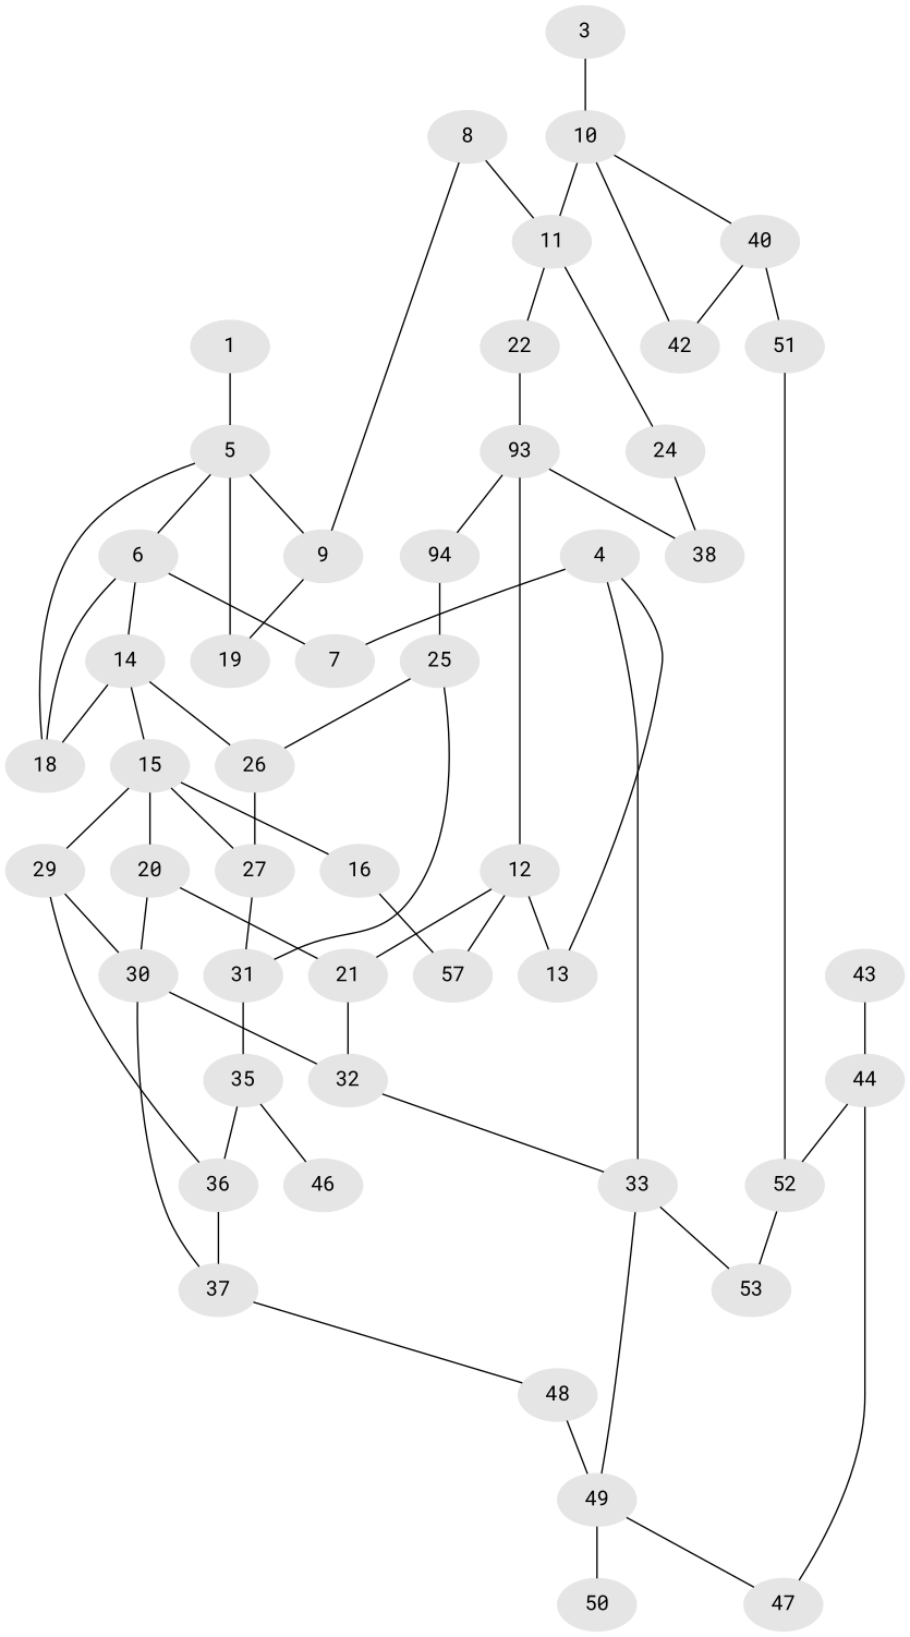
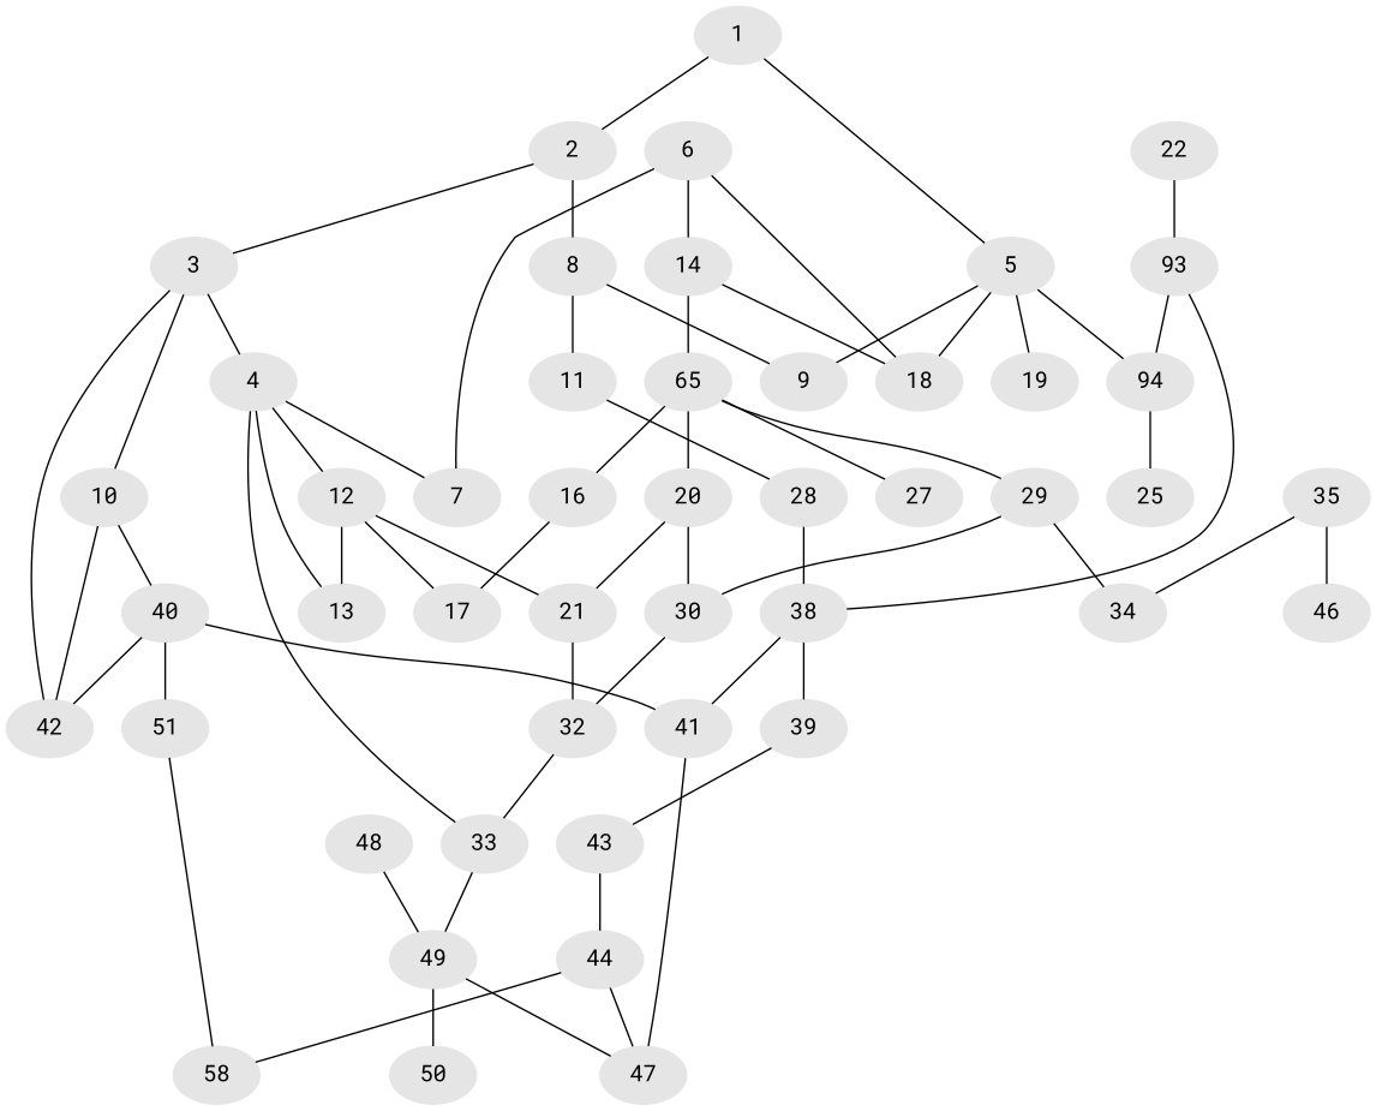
  graph {
    fontname="Roboto Mono"
    node [color=gray90 fontname="Roboto Mono" style=filled]
    edge [fontname="Roboto Mono" weight=1.0]
    1
+   2
    5
    3
    8
    6
    9
    18
    19
    4
    10
    42
    11
    7
    12
    13
    33
    40
-   17 [label=57]
+   17
    21
    49
-   53
    14
-   15
-   26
+   15 [label=65]
    22
-   28 [label=24]
+   28
+   41
    51
    n30 [label=93]
    38
    32
    16
    20
    27
    29
    30
-   31
-   36
+   36 [label=34]
    25
-   37
    n42 [label=94]
+   39
    35
    48
    46
    47
    50
    43
    44
-   52
+   52 [label=58]
+   1 -- 2
    1 -- 5
-   5 -- 6
+   2 -- 3
+   2 -- 8
+   5 -- n42
    5 -- 9
    5 -- 18
    5 -- 19 [weight=2.0]
+   3 -- 4
    3 -- 10
+   3 -- 42
    8 -- 9 [weight=2.0]
    8 -- 11 [weight=2.0]
    6 -- 18
    6 -- 7 [weight=2.0]
    6 -- 14 [weight=2.0]
-   9 -- 19
    4 -- 7
-   n30 -- 12
+   4 -- 12
    4 -- 13
    4 -- 33
    10 -- 42
-   10 -- 11 [weight=2.0]
    10 -- 40
-   11 -- 22
    11 -- 28
    12 -- 13 [weight=2.0]
    12 -- 17 [weight=2.0]
    12 -- 21
    33 -- 49
-   33 -- 53
    40 -- 42
+   40 -- 41 [weight=2.0]
    40 -- 51 [weight=2.0]
    21 -- 32
    49 -- 47
    49 -- 50 [weight=2.0]
    14 -- 18
    14 -- 15
-   14 -- 26
    15 -- 16 [weight=2.0]
    15 -- 20
    15 -- 27
    15 -- 29
-   26 -- 27
    22 -- n30
    28 -- 38
+   41 -- 47 [weight=2.0]
    51 -- 52
    n30 -- 38
    n30 -- n42
+   38 -- 41 [weight=2.0]
+   38 -- 39 [weight=2.0]
    32 -- 33
    16 -- 17
    20 -- 21
    20 -- 30
-   27 -- 31
    29 -- 30
    29 -- 36
    30 -- 32
-   30 -- 37
-   31 -- 35
-   36 -- 37
-   25 -- 26
-   25 -- 31
-   37 -- 48
    n42 -- 25
+   39 -- 43
    35 -- 36
    35 -- 46
    48 -- 49 [weight=2.0]
    43 -- 44 [weight=2.0]
    44 -- 47
    44 -- 52
-   52 -- 53
  }
